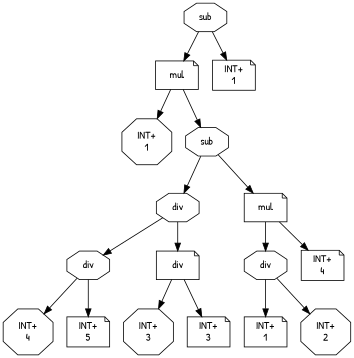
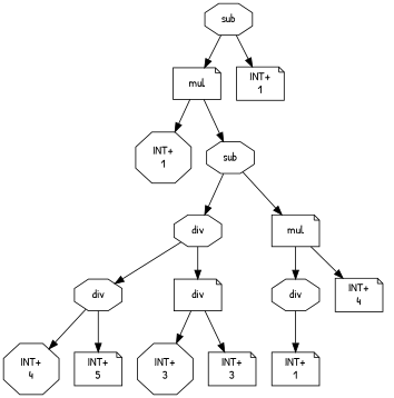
  digraph {
    fontname="Patrick Hand"
    node [shape=octagon fontname="Patrick Hand"]
    edge [fontname="Patrick Hand"]
    n1 [label=sub]
    n2 [label=mul shape=note]
    n3 [label="INT+\n1" shape=note]
    n4 [label="INT+\n1"]
    n5 [label=sub]
    n6 [label=div]
    n7 [label=mul shape=note]
    n8 [label=div]
    n9 [label=div shape=note]
    n10 [label="INT+\n4"]
    n11 [label="INT+\n5" shape=note]
    n12 [label="INT+\n3"]
    n13 [label="INT+\n3" shape=note]
    n14 [label=div]
    n15 [label="INT+\n4" shape=note]
    n16 [label="INT+\n1" shape=note]
-   n17 [label="INT+\n2"]
    n1 -> n2
    n1 -> n3
    n2 -> n4
    n2 -> n5
    n5 -> n6
    n5 -> n7
    n6 -> n8
    n6 -> n9
    n7 -> n14
    n7 -> n15
    n8 -> n10
    n8 -> n11
    n9 -> n12
    n9 -> n13
    n14 -> n16
-   n14 -> n17
  }
